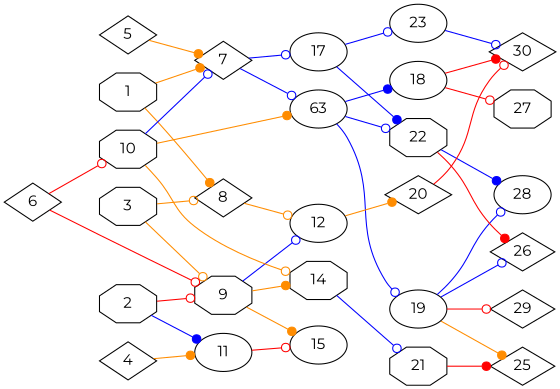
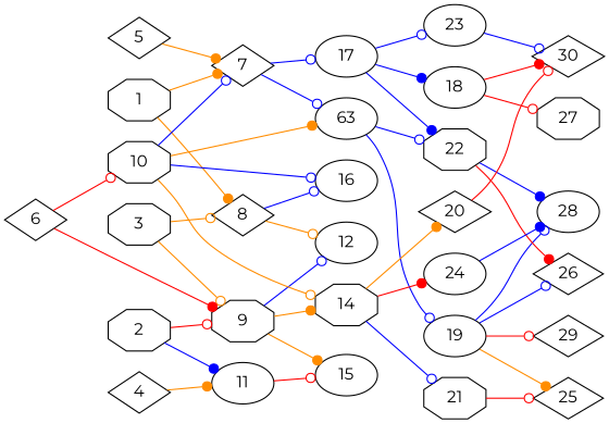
  digraph {
    fontname=Montserrat
    rankdir=LR
    node [alpha=0.04 fontname=Montserrat shape=ellipse]
    edge [arrowhead=odot color=blue fontname=Montserrat]
    1 [alpha=0.07 expect_size=2176423692563644416000 shape=octagon]
    7 [alpha=0.10 expect_size=1073882626427237504 shape=diamond]
    8 [alpha=0.03 expect_size=816627986809321 shape=diamond]
    n4 [alpha=0.17 expect_size=271333342380513600 label=63]
    17 [alpha=0.01 expect_size=2295557401541836]
    12 [alpha=0.07 expect_size=982752084775144]
+   16 [alpha=0.12 expect_size=10974401989179054]
    18 [alpha=0.07 expect_size=667535627527210112]
    19 [alpha=0.06 expect_size=1979463302107454]
    22 [alpha=0.16 expect_size=471221407141754880 shape=octagon]
    23 [alpha=0.09 expect_size=32886657404010233856]
    2 [alpha=0.05 expect_size=34424637606732908 shape=octagon]
    9 [alpha=0.03 expect_size=159060987733396096 shape=octagon]
    11 [alpha=0.03 expect_size=240732789307256864768]
    14 [alpha=0.19 expect_size=40174776379116617728 shape=octagon]
    15 [alpha=0.13 expect_size=366236799268315725824]
    20 [alpha=0.16 expect_size=10840898463699306 shape=diamond]
    21 [expect_size=21135677227611448 shape=octagon]
+   24 [alpha=0.13 expect_size=321507133652634816]
    3 [expect_size=938632440346180608 shape=octagon]
    4 [alpha=0.14 expect_size=1160554256881680384000 shape=diamond]
    5 [expect_size=434308956681169856 shape=diamond]
    6 [alpha=0.06 expect_size=684412996019850051584 shape=diamond]
    10 [alpha=0.08 expect_size=1895375361936971520 shape=octagon]
    27 [alpha=0.17 expect_size=132397649983315116032 shape=octagon]
    30 [expect_size=504902468031525 shape=diamond]
    25 [alpha=0.10 expect_size=548714423377413013504 shape=diamond]
    26 [alpha=0.02 expect_size=1593089512634843136000 shape=diamond]
    28 [alpha=0.15 expect_size=7719648929404740]
    29 [alpha=0.12 expect_size=164362522527745184 shape=diamond]
    1 -> 7 [arrowhead=dot color=darkorange]
    1 -> 8 [arrowhead=dot color=darkorange]
    7 -> n4
    7 -> 17
    8 -> 12 [color=darkorange]
-   n4 -> 18 [arrowhead=dot]
+   8 -> 16
+   17 -> 18 [arrowhead=dot]
    n4 -> 19
    n4 -> 22
    17 -> 22 [arrowhead=dot]
    17 -> 23
    18 -> 27 [color=red]
    18 -> 30 [arrowhead=dot color=red]
    19 -> 25 [arrowhead=dot color=darkorange]
    19 -> 26
    19 -> 28
    19 -> 29 [color=red]
    22 -> 26 [arrowhead=dot color=red]
    22 -> 28 [arrowhead=dot]
    23 -> 30
    2 -> 9 [color=red]
    2 -> 11 [arrowhead=dot]
    9 -> 12
    9 -> 14 [arrowhead=dot color=darkorange]
    9 -> 15 [arrowhead=dot color=darkorange]
    11 -> 15 [color=red]
-   12 -> 20 [arrowhead=dot color=darkorange]
+   14 -> 20 [arrowhead=dot color=darkorange]
    14 -> 21
+   14 -> 24 [arrowhead=dot color=red]
    20 -> 30 [color=red]
-   21 -> 25 [arrowhead=dot color=red]
+   21 -> 25 [color=red]
+   24 -> 28 [arrowhead=dot]
    3 -> 8 [color=darkorange]
    3 -> 9 [color=darkorange]
    4 -> 11 [arrowhead=dot color=darkorange]
    5 -> 7 [arrowhead=dot color=darkorange]
-   6 -> 9 [color=red]
+   6 -> 9 [arrowhead=dot color=red]
    6 -> 10 [color=red]
    10 -> 7
    10 -> n4 [arrowhead=dot color=darkorange]
+   10 -> 16
    10 -> 14 [color=darkorange]
  }
